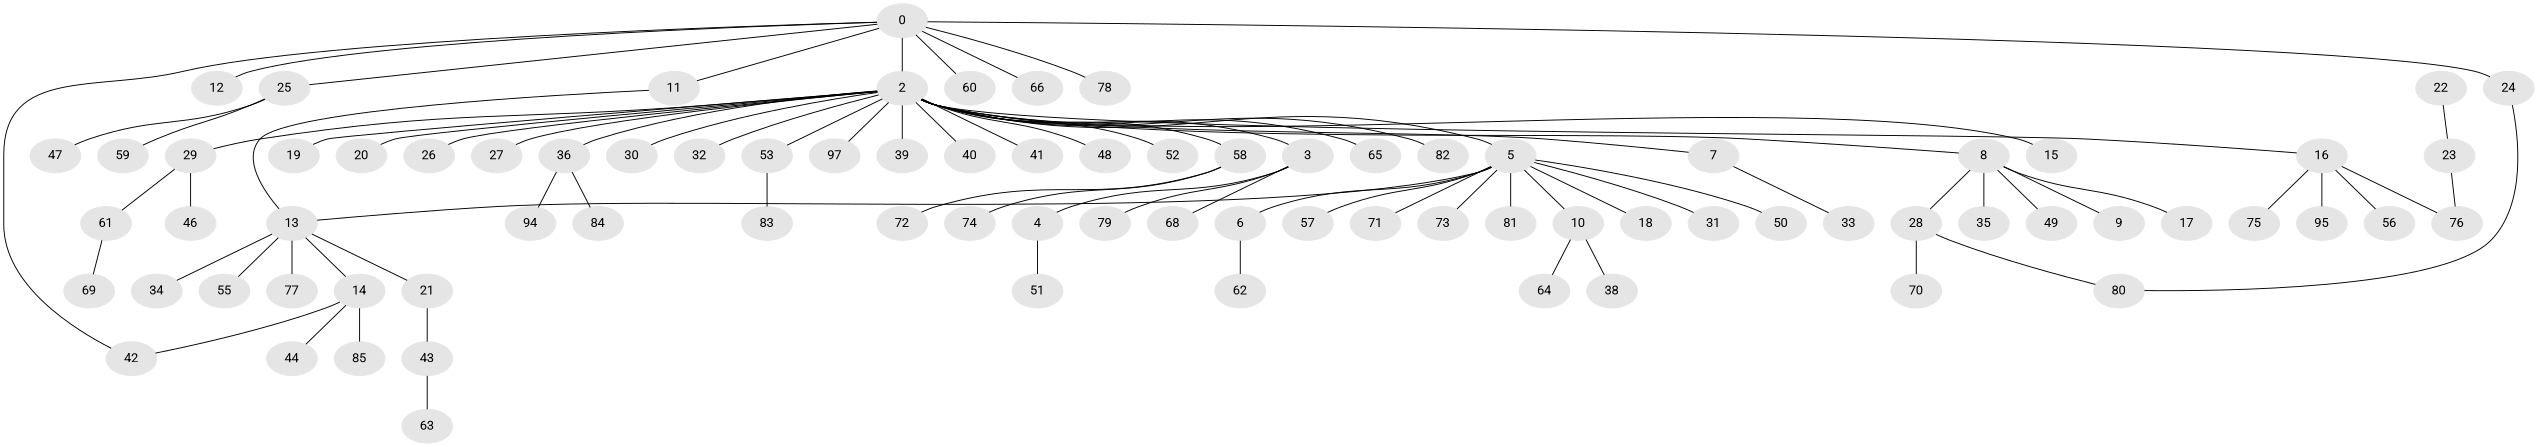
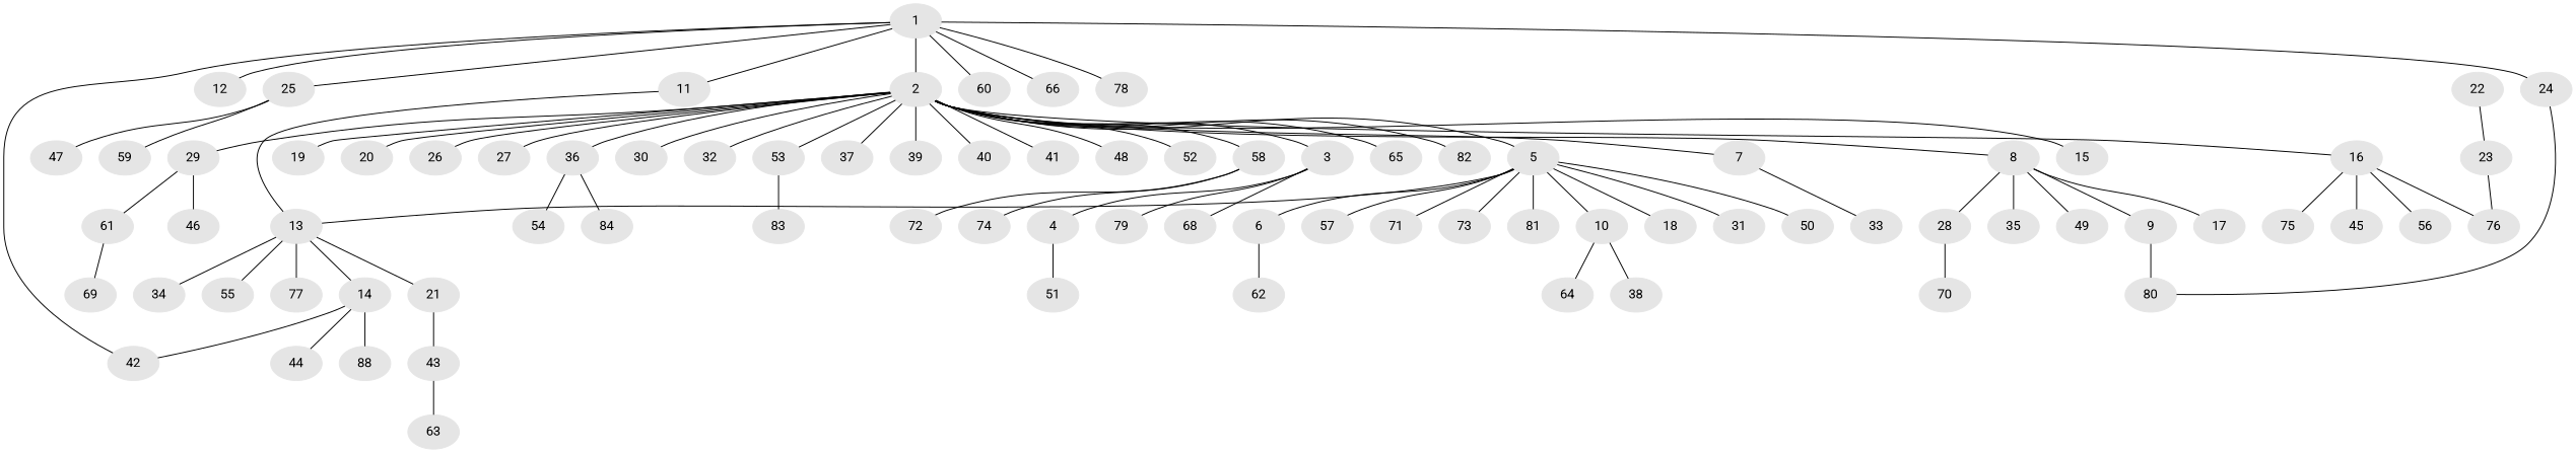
  graph {
    fontname=Roboto
    node [color=gray90 fontname=Roboto style=filled]
    edge [fontname=Roboto]
-   1 [label=0]
+   1
    2
    11
    12
    24
    25
    42
    60
    66
    78
    3
    5
    7
    8
    15
    16
    19
    20
    26
    27
    29
    30
    32
    36
-   37 [label=97]
+   37
    39
    40
    41
    48
    52
    53
    58
    65
    82
    13
    80
    47
    59
    4
    68
    79
    6
    10
    18
    31
    50
    57
    71
    73
    81
    33
    9
    17
    28
    35
    49
-   45 [label=95]
+   45
    56
    75
    76
    46
    61
-   54 [label=94]
+   54
    84
    83
    72
    74
    51
    62
    38
    64
    14
    21
    34
    55
    77
    70
    44
-   85
+   85 [label=88]
    43
    22
    23
    63
    69
    1 -- 2
    1 -- 11
    1 -- 12
    1 -- 24
    1 -- 25
    1 -- 42
    1 -- 60
    1 -- 66
    1 -- 78
    2 -- 3
    2 -- 5
    2 -- 7
    2 -- 8
    2 -- 15
    2 -- 16
    2 -- 19
    2 -- 20
    2 -- 26
    2 -- 27
    2 -- 29
    2 -- 30
    2 -- 32
    2 -- 36
    2 -- 37
    2 -- 39
    2 -- 40
    2 -- 41
    2 -- 48
    2 -- 52
    2 -- 53
    2 -- 58
    2 -- 65
    2 -- 82
    11 -- 13
    24 -- 80
    25 -- 47
    25 -- 59
    3 -- 4
    3 -- 68
    3 -- 79
    5 -- 13
    5 -- 6
    5 -- 10
    5 -- 18
    5 -- 31
    5 -- 50
    5 -- 57
    5 -- 71
    5 -- 73
    5 -- 81
    7 -- 33
    8 -- 9
    8 -- 17
    8 -- 28
    8 -- 35
    8 -- 49
    16 -- 45
    16 -- 56
    16 -- 75
    16 -- 76
    29 -- 46
    29 -- 61
    36 -- 54
    36 -- 84
    53 -- 83
    58 -- 72
    58 -- 74
    13 -- 14
    13 -- 21
    13 -- 34
    13 -- 55
    13 -- 77
    4 -- 51
    6 -- 62
    10 -- 38
    10 -- 64
-   28 -- 80
+   9 -- 80
    28 -- 70
    61 -- 69
    14 -- 42
    14 -- 44
    14 -- 85
    21 -- 43
    43 -- 63
    22 -- 23
    23 -- 76
  }
